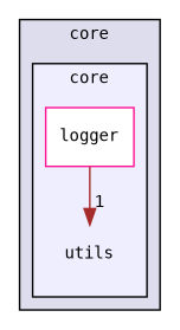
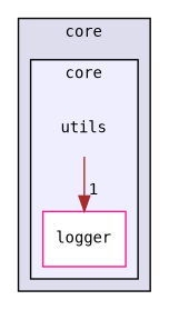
  digraph {
    compound=true
    fontname="DejaVu Sans Mono"
    node [fontname="DejaVu Sans Mono" fontsize=10]
    n1 [label=utils shape=plaintext color=darkorange]
    n2 [fillcolor=white label=logger shape=box style=filled color=deeppink]
    subgraph cluster_1 {
      bgcolor="#ddddee"
      fontsize=10
      label=core
      pencolor=black
      subgraph cluster_2 {
        bgcolor="#eeeeff"
        fontsize=10
        pencolor=black
        n1
        n2
      }
    }
-   n2 -> n1 [headlabel=1 labeldistance=1.5 labelfontname=Helvetica labelfontsize=10 color=brown style=solid fontname="DejaVu Sans Mono"]
+   n1 -> n2 [headlabel=1 labeldistance=1.5 labelfontname=Helvetica labelfontsize=10 color=brown style=solid fontname="DejaVu Sans Mono"]
  }
